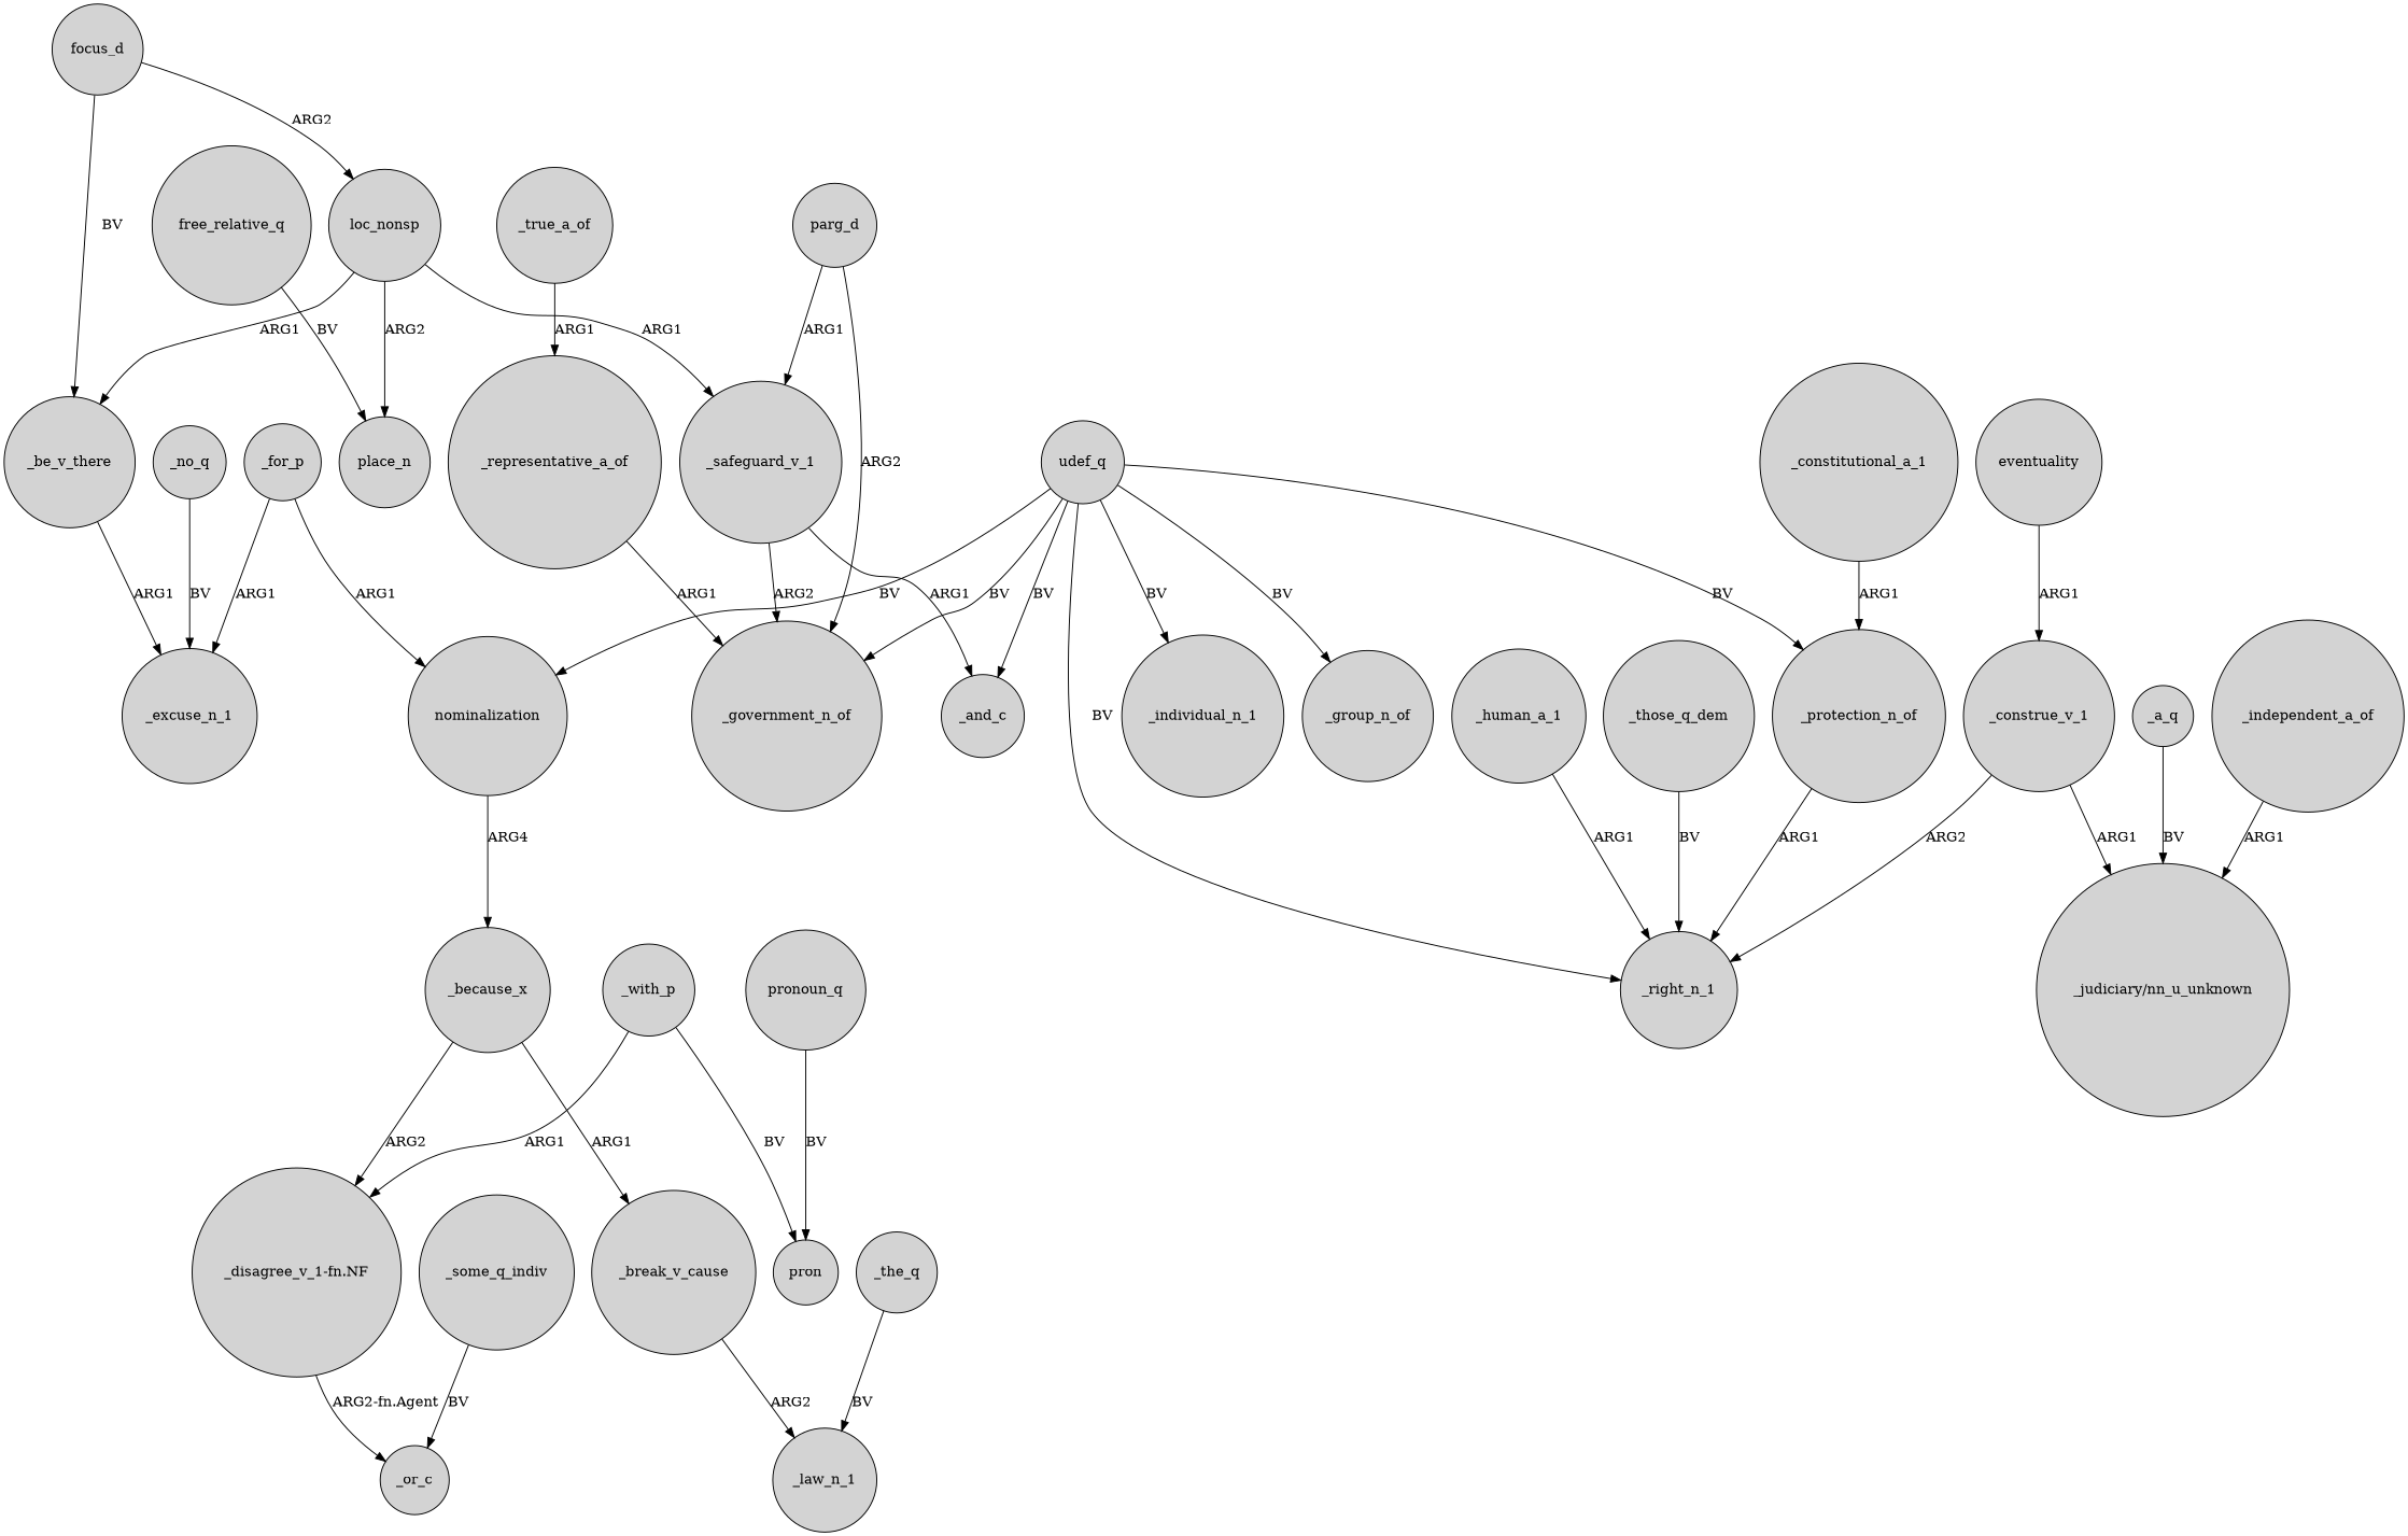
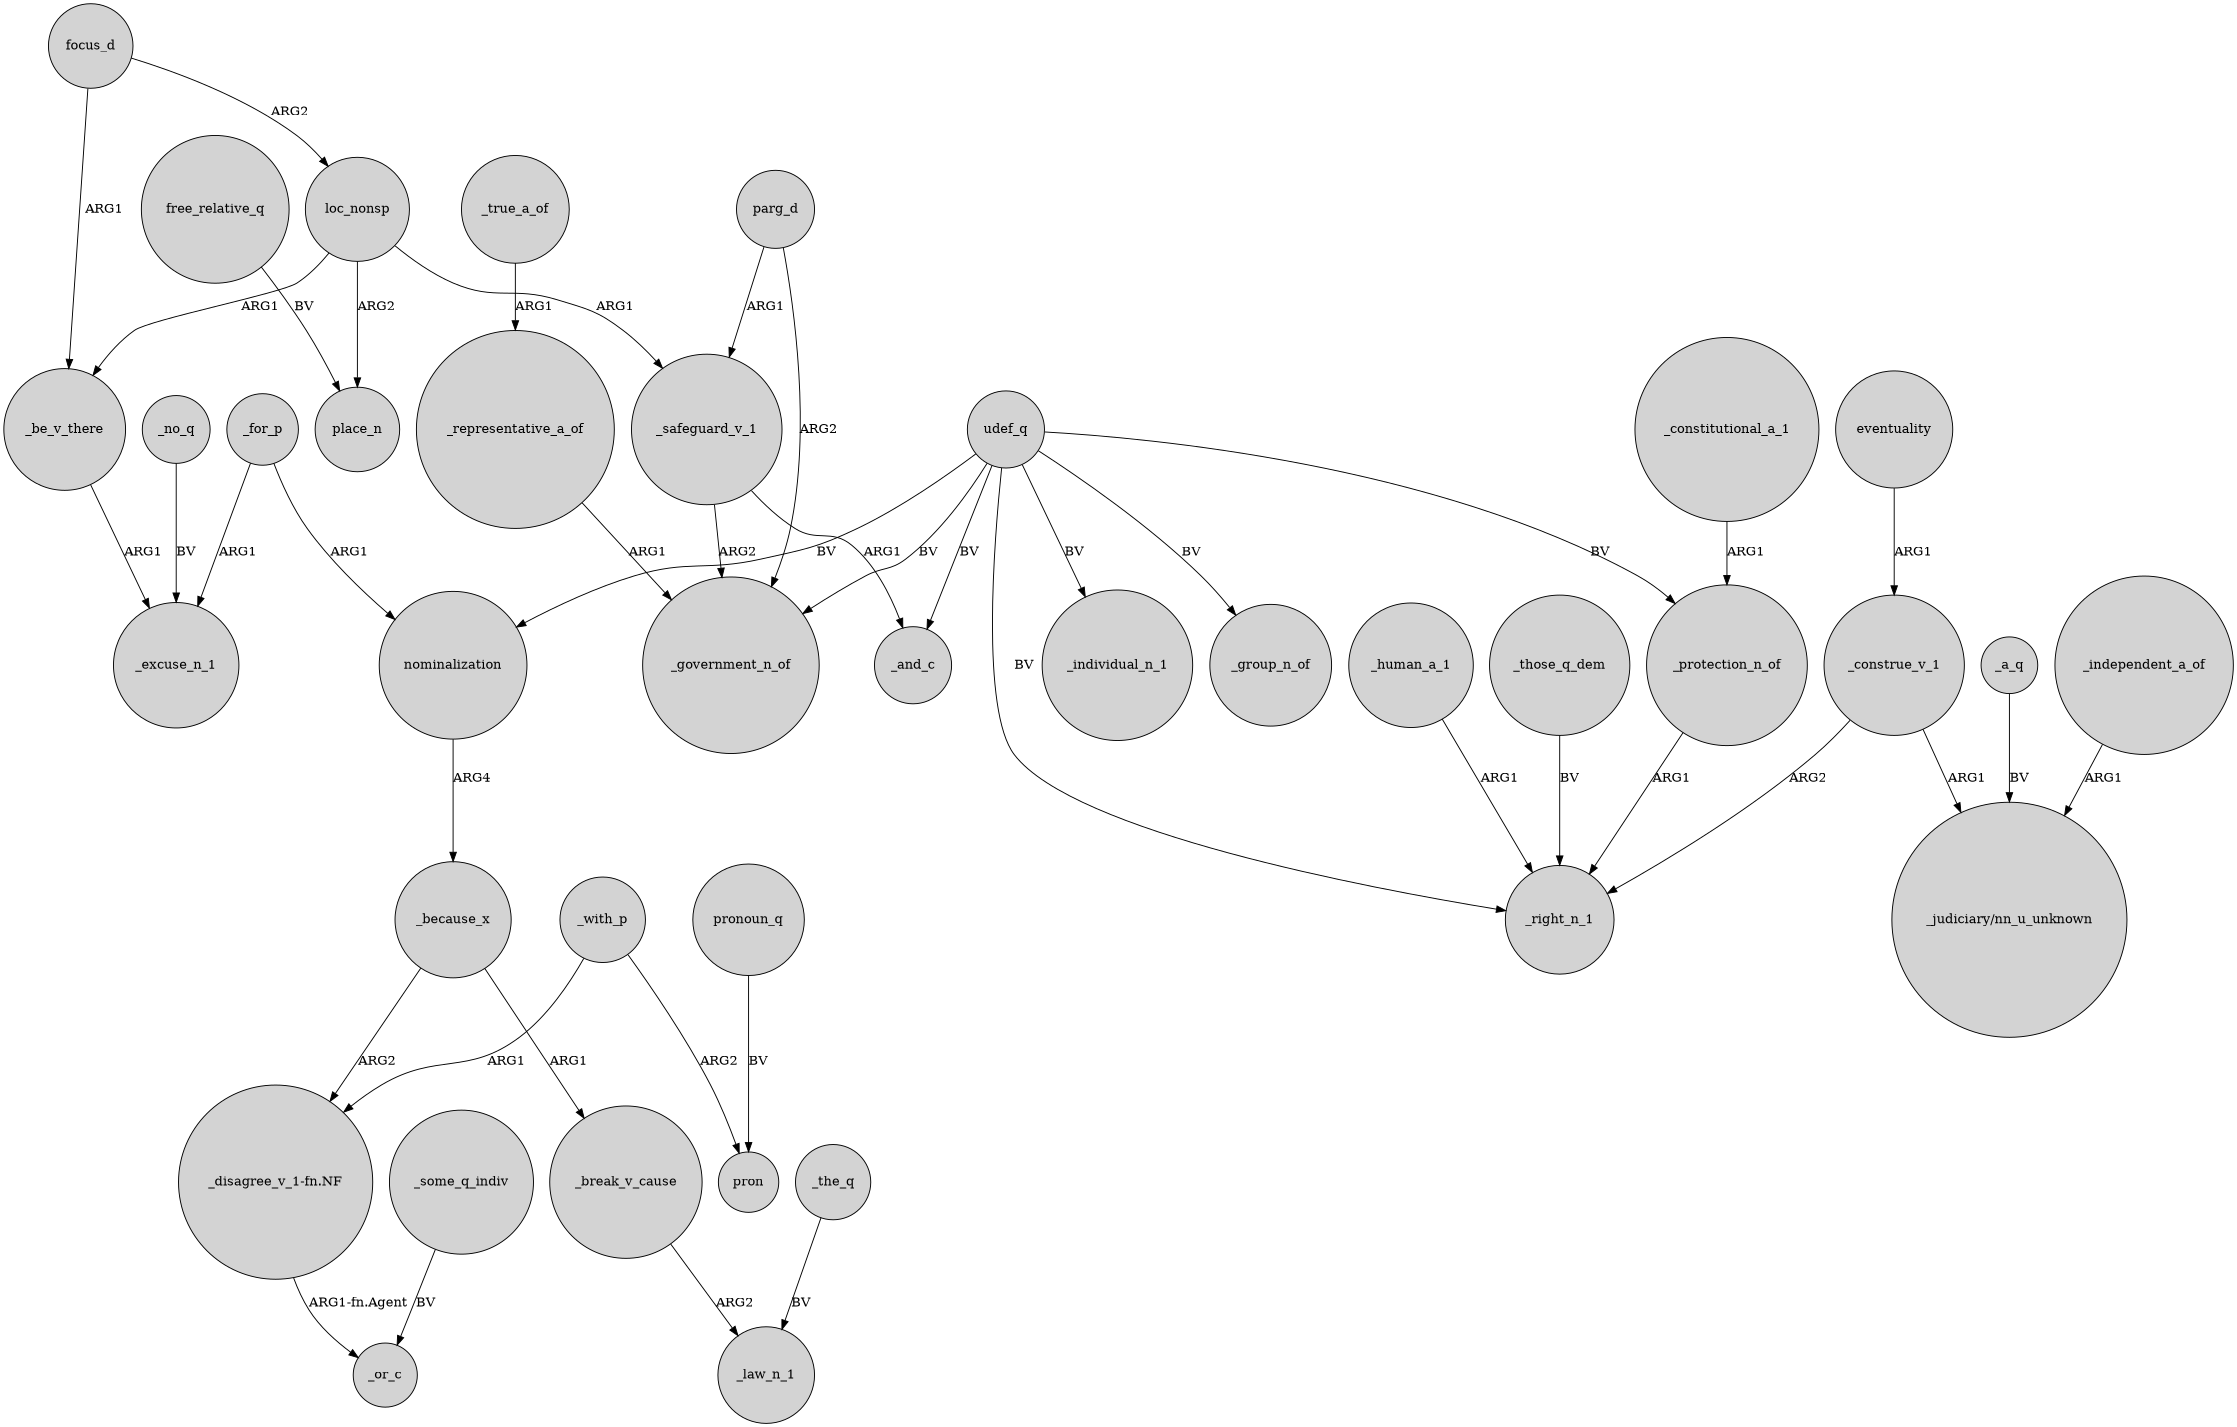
  digraph {
    node [shape=circle style=filled]
    focus_d
    loc_nonsp
    _be_v_there
    _safeguard_v_1
    place_n
    _excuse_n_1
    _government_n_of
    _and_c
    _with_p
    "_disagree_v_1-fn.NF"
    pron
    _or_c
    _protection_n_of
    _right_n_1
    udef_q
    nominalization
    _individual_n_1
    _group_n_of
    _because_x
    eventuality
    _construe_v_1
    "_judiciary/nn_u_unknown"
    _representative_a_of
    _for_p
    _break_v_cause
    _law_n_1
    _human_a_1
    parg_d
    _no_q
    _a_q
    _independent_a_of
    pronoun_q
    _the_q
    _some_q_indiv
    _true_a_of
    _constitutional_a_1
    free_relative_q
    _those_q_dem
    focus_d -> loc_nonsp [label=ARG2]
-   focus_d -> _be_v_there [label=BV]
+   focus_d -> _be_v_there [label=ARG1]
    loc_nonsp -> _be_v_there [label=ARG1]
    loc_nonsp -> _safeguard_v_1 [label=ARG1]
    loc_nonsp -> place_n [label=ARG2]
    _be_v_there -> _excuse_n_1 [label=ARG1]
    _safeguard_v_1 -> _government_n_of [label=ARG2]
    _safeguard_v_1 -> _and_c [label=ARG1]
    _with_p -> "_disagree_v_1-fn.NF" [label=ARG1]
-   _with_p -> pron [label=BV]
-   "_disagree_v_1-fn.NF" -> _or_c [label="ARG2-fn.Agent"]
+   _with_p -> pron [label=ARG2]
+   "_disagree_v_1-fn.NF" -> _or_c [label="ARG1-fn.Agent"]
    _protection_n_of -> _right_n_1 [label=ARG1]
    udef_q -> _government_n_of [label=BV]
    udef_q -> _and_c [label=BV]
    udef_q -> _protection_n_of [label=BV]
    udef_q -> _right_n_1 [label=BV]
    udef_q -> nominalization [label=BV]
    udef_q -> _individual_n_1 [label=BV]
    udef_q -> _group_n_of [label=BV]
    nominalization -> _because_x [label=ARG4]
    _because_x -> "_disagree_v_1-fn.NF" [label=ARG2]
    _because_x -> _break_v_cause [label=ARG1]
    eventuality -> _construe_v_1 [label=ARG1]
    _construe_v_1 -> _right_n_1 [label=ARG2]
    _construe_v_1 -> "_judiciary/nn_u_unknown" [label=ARG1]
    _representative_a_of -> _government_n_of [label=ARG1]
    _for_p -> _excuse_n_1 [label=ARG1]
    _for_p -> nominalization [label=ARG1]
    _break_v_cause -> _law_n_1 [label=ARG2]
    _human_a_1 -> _right_n_1 [label=ARG1]
    parg_d -> _safeguard_v_1 [label=ARG1]
    parg_d -> _government_n_of [label=ARG2]
    _no_q -> _excuse_n_1 [label=BV]
    _a_q -> "_judiciary/nn_u_unknown" [label=BV]
    _independent_a_of -> "_judiciary/nn_u_unknown" [label=ARG1]
    pronoun_q -> pron [label=BV]
    _the_q -> _law_n_1 [label=BV]
    _some_q_indiv -> _or_c [label=BV]
    _true_a_of -> _representative_a_of [label=ARG1]
    _constitutional_a_1 -> _protection_n_of [label=ARG1]
    free_relative_q -> place_n [label=BV]
    _those_q_dem -> _right_n_1 [label=BV]
  }
